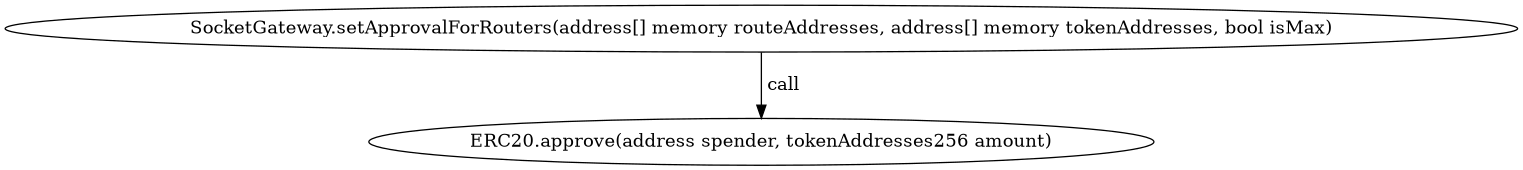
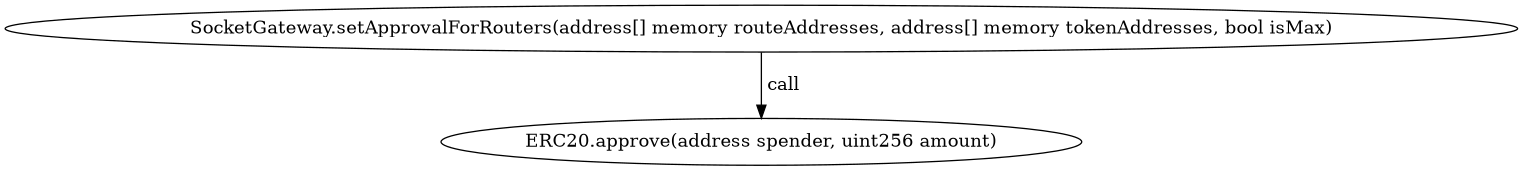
  digraph {
    "SocketGateway.setApprovalForRouters(address[] memory routeAddresses, address[] memory tokenAddresses, bool isMax)" [height=0.5 width=13.61]
-   "ERC20.approve(address spender, uint256 amount)" [height=0.5 width=5.7372 label="ERC20.approve(address spender, tokenAddresses256 amount)"]
+   "ERC20.approve(address spender, uint256 amount)" [height=0.5 width=5.7372]
    "SocketGateway.setApprovalForRouters(address[] memory routeAddresses, address[] memory tokenAddresses, bool isMax)" -> "ERC20.approve(address spender, uint256 amount)" [label=" call"]
  }
